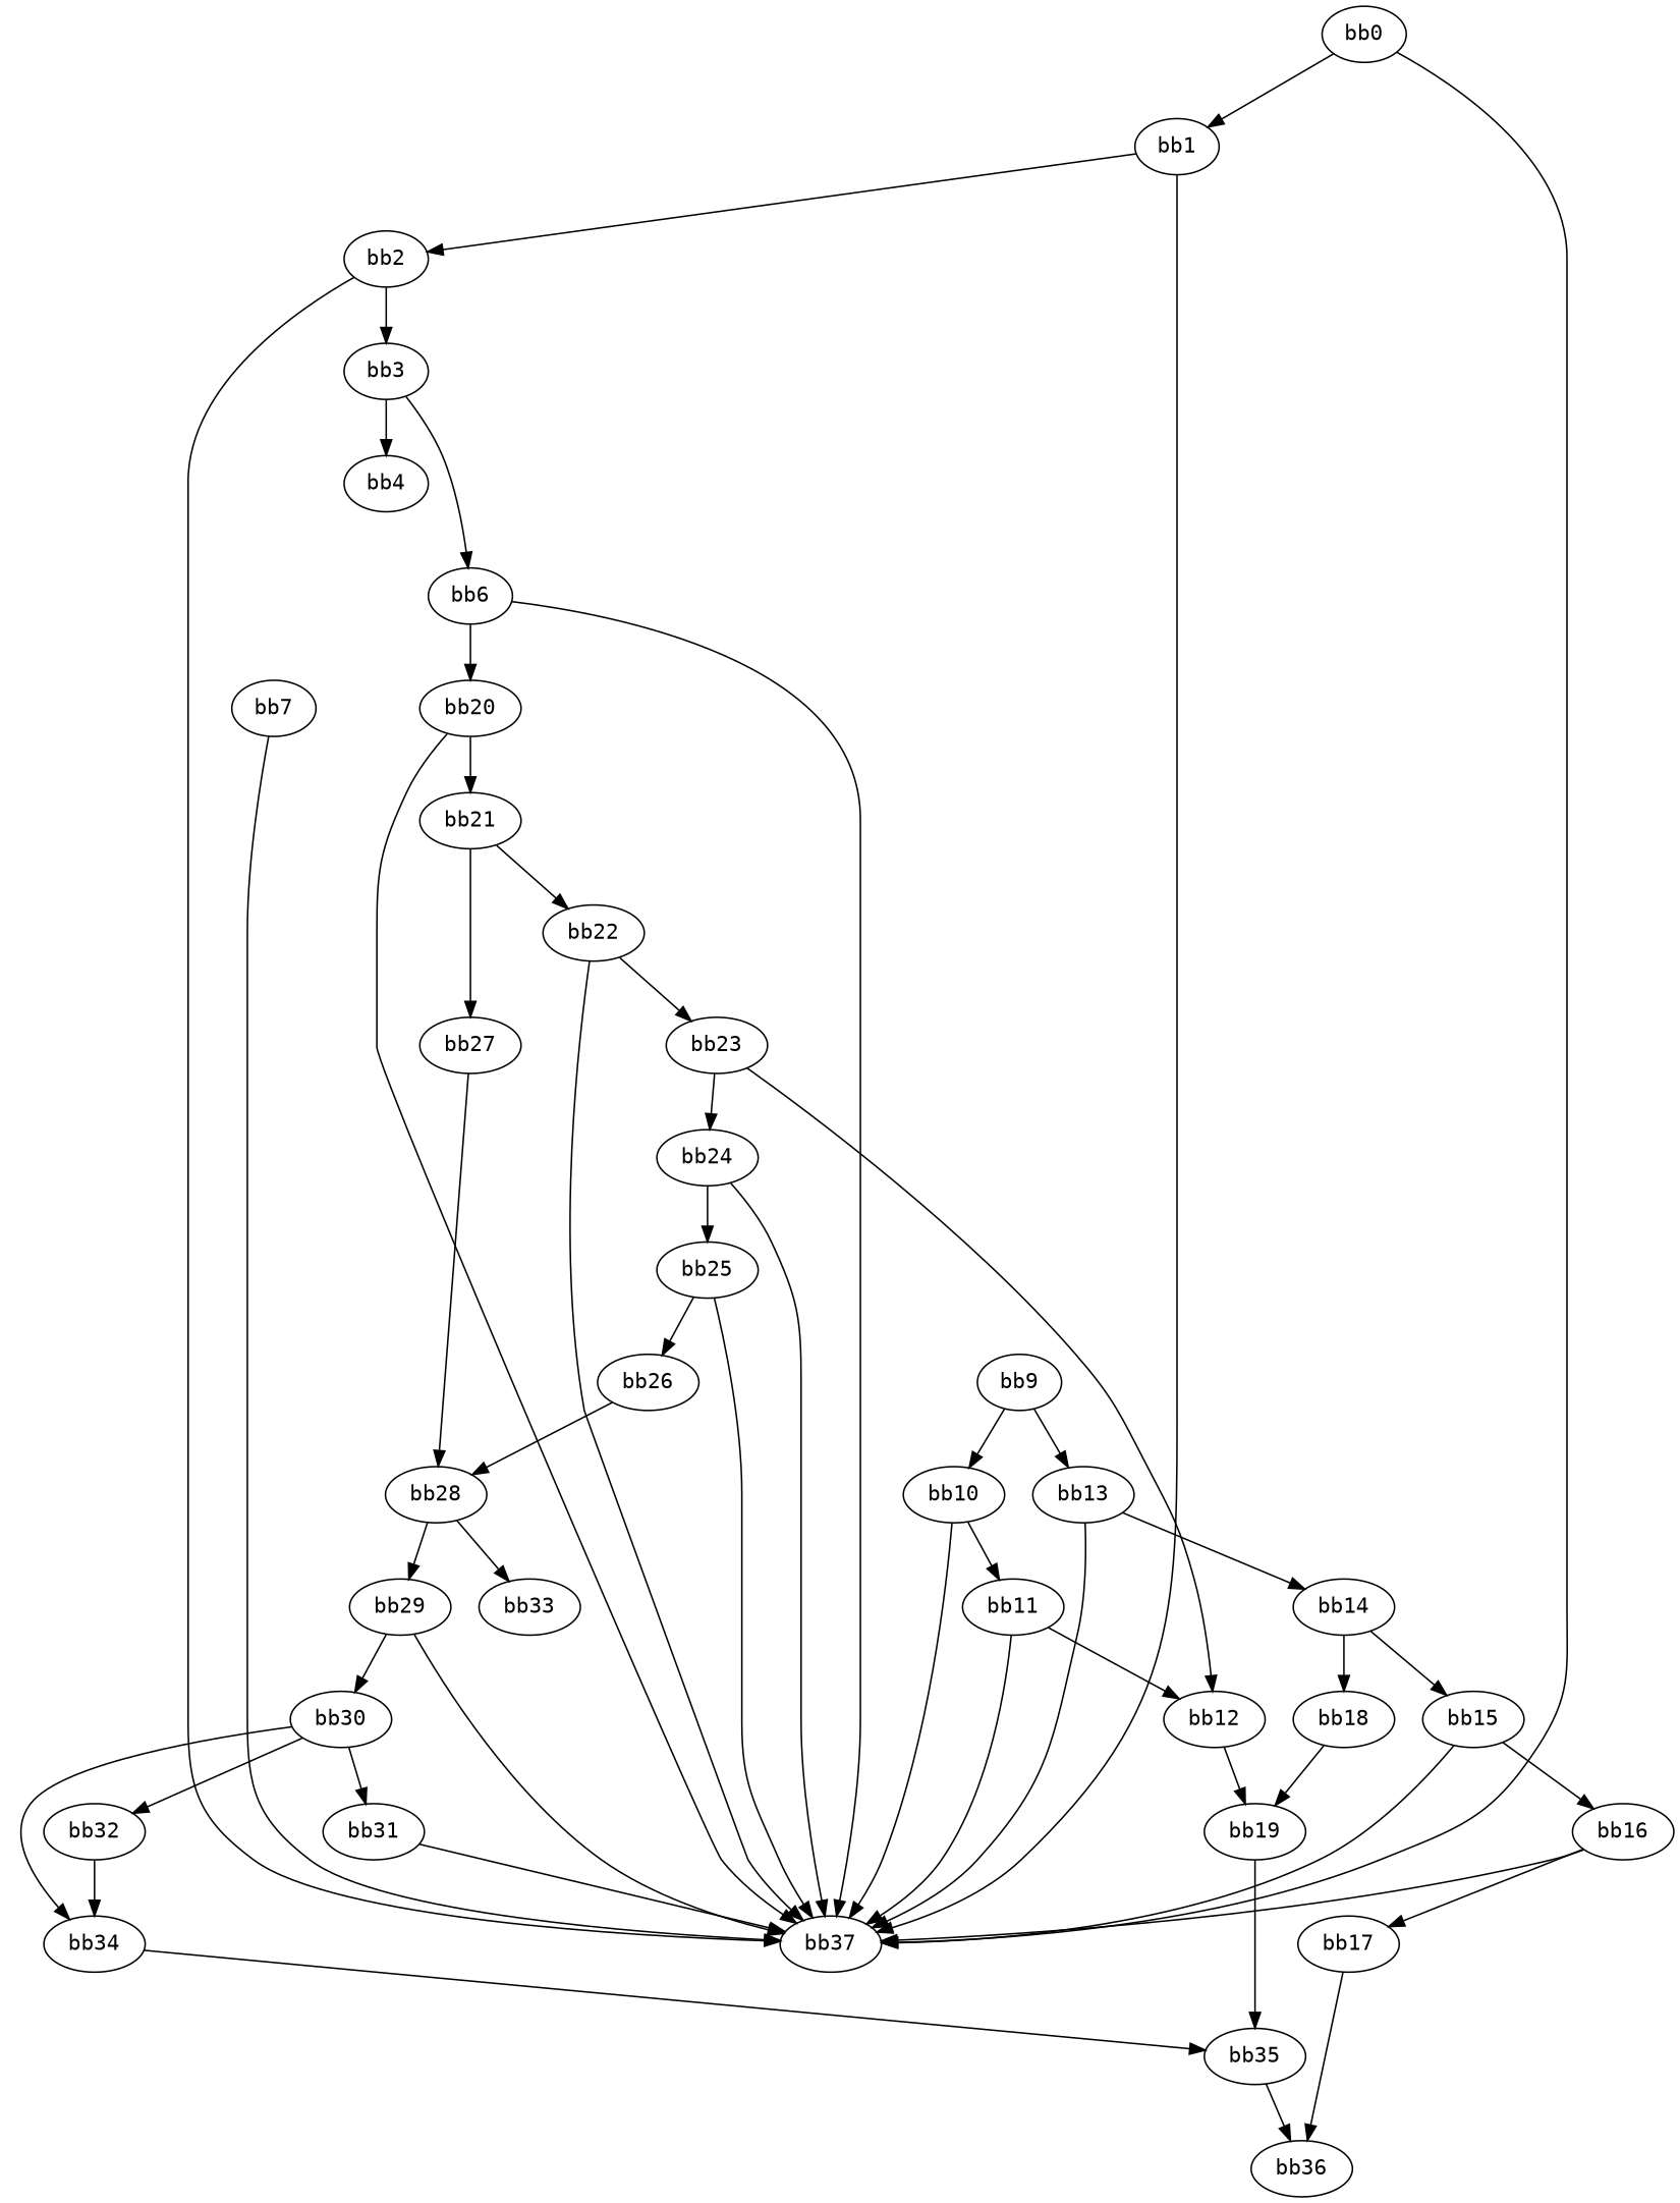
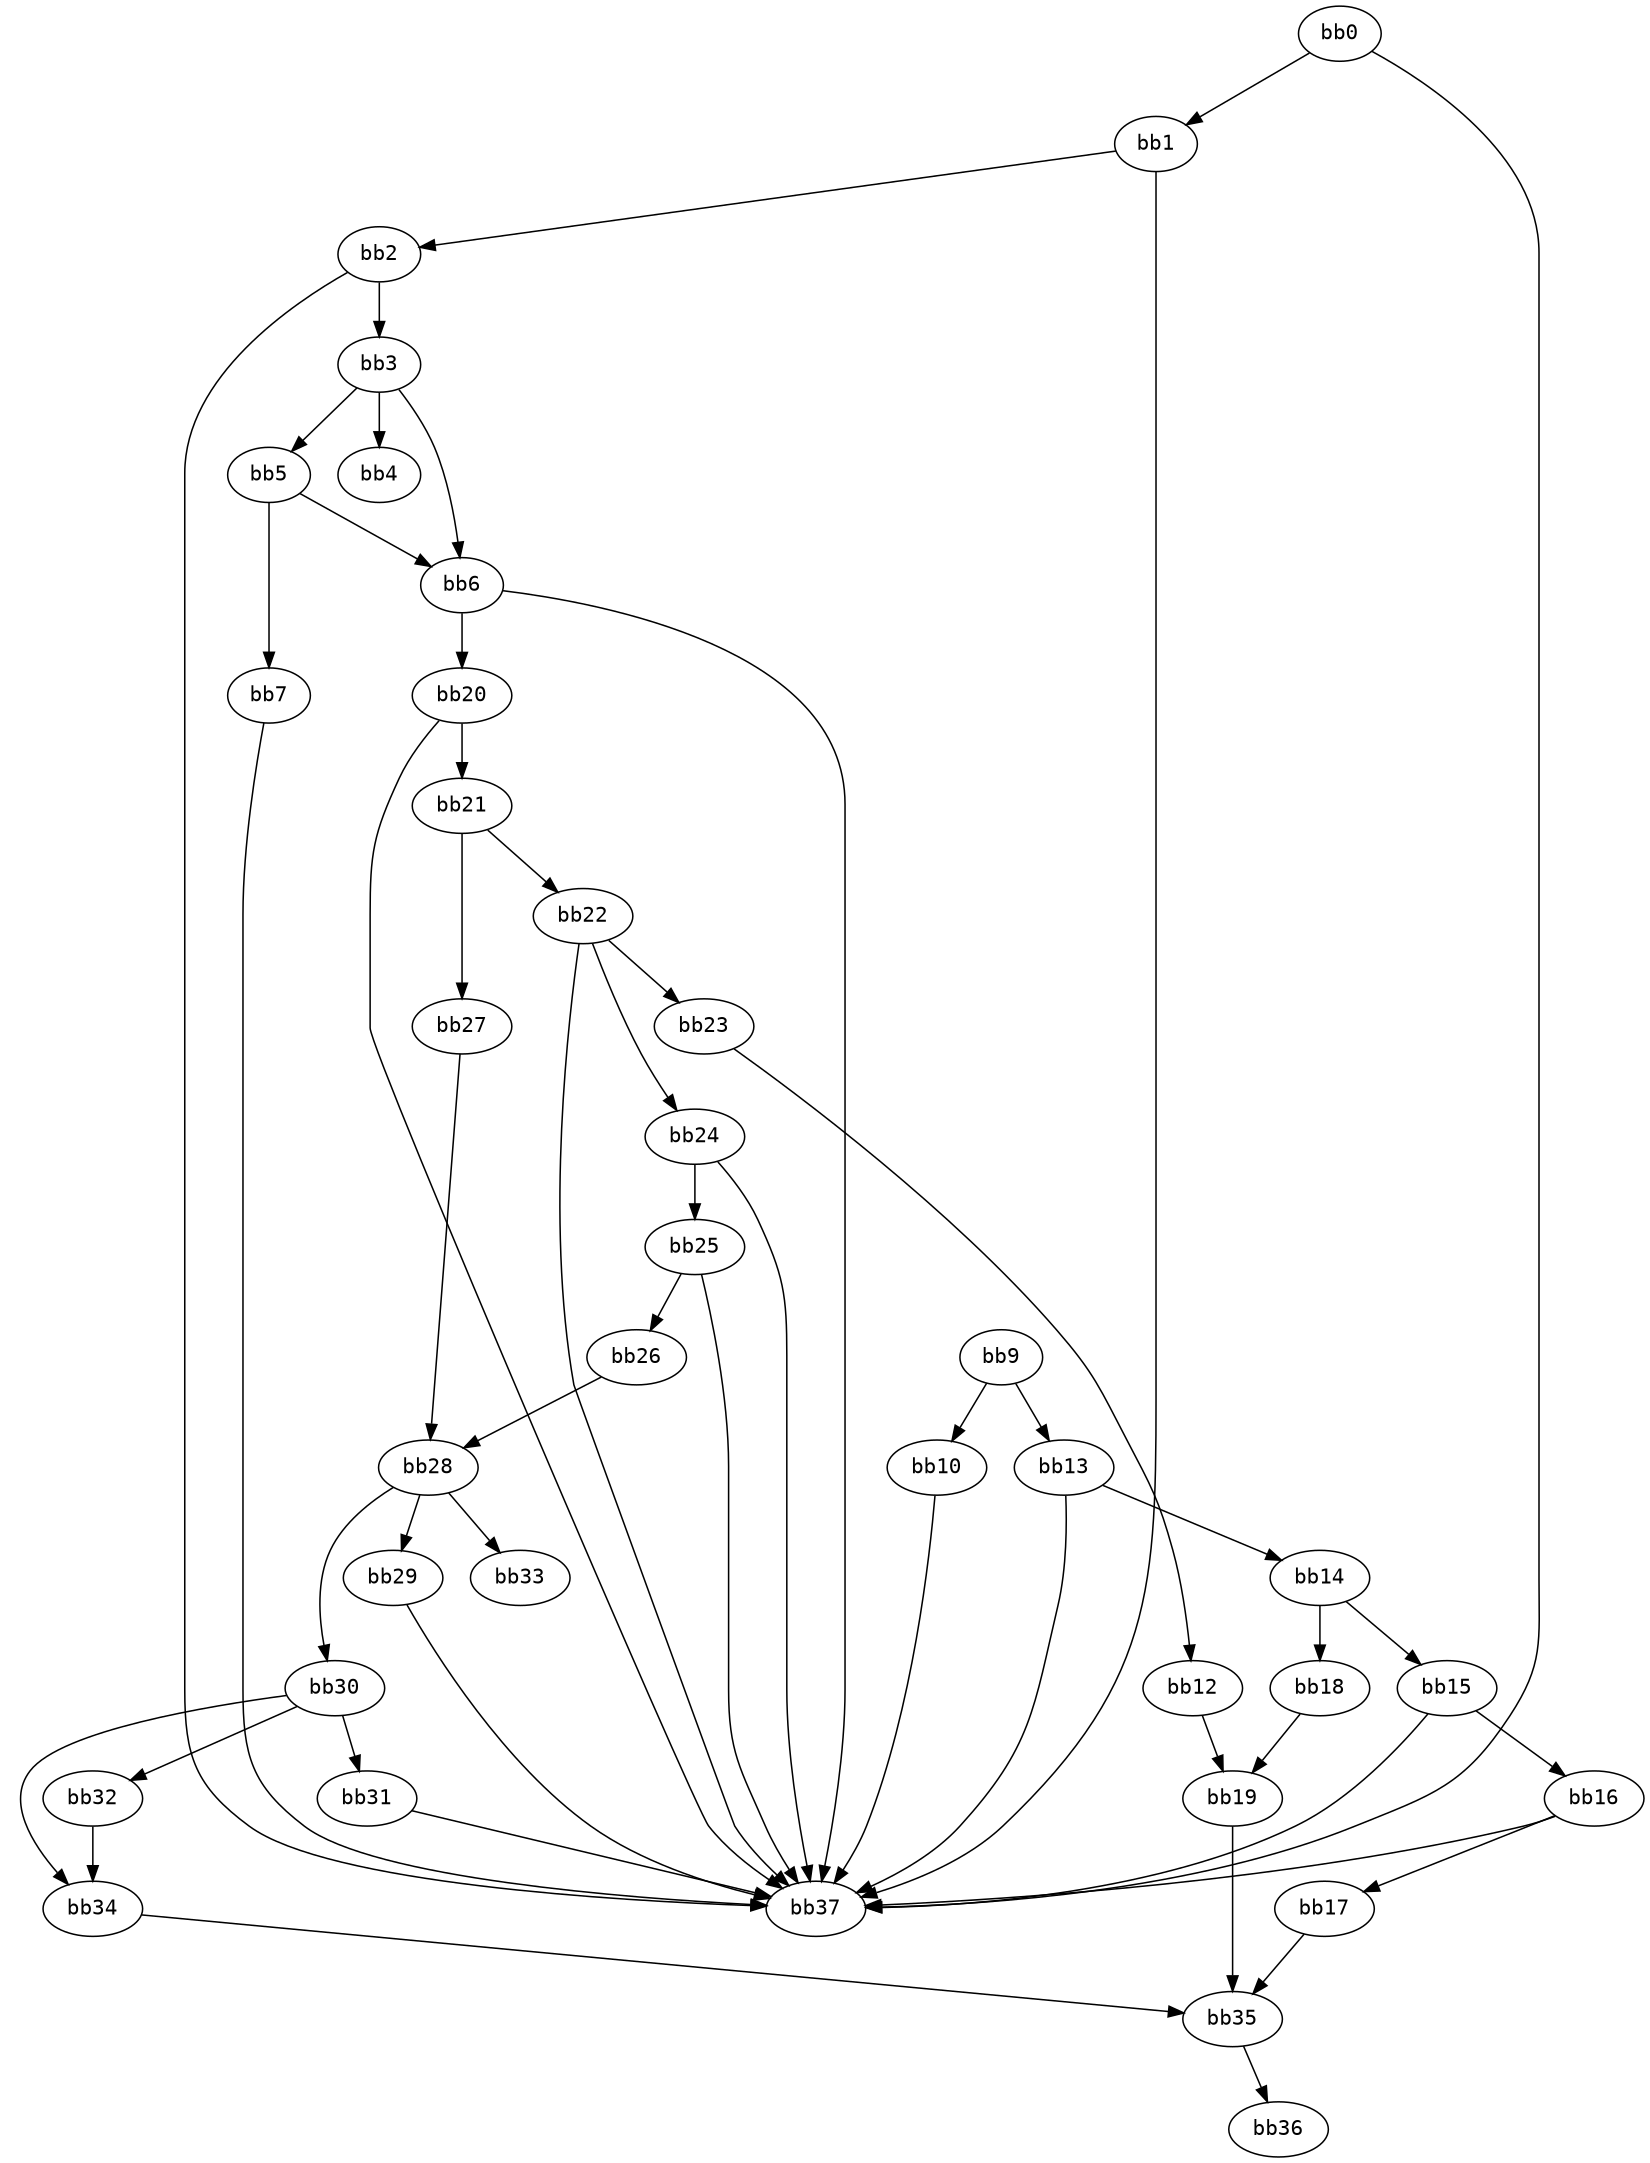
  digraph {
    fontname="DejaVu Sans Mono"
    node [fontname="DejaVu Sans Mono"]
    edge [fontname="DejaVu Sans Mono"]
    n1 [label="bb0\l"]
    n2 [label="bb1\l"]
    n3 [label="bb37\l"]
    n4 [label="bb2\l"]
    n5 [label="bb3\l"]
    n6 [label="bb4\l"]
+   n7 [label="bb5\l"]
    n8 [label="bb6\l"]
    n9 [label="bb7\l"]
    n10 [label="bb20\l"]
    n11 [label="bb21\l"]
    n12 [label="bb9\l"]
    n13 [label="bb10\l"]
    n14 [label="bb13\l"]
-   n15 [label="bb11\l"]
    n16 [label="bb14\l"]
    n17 [label="bb12\l"]
    n18 [label="bb19\l"]
    n19 [label="bb35\l"]
    n20 [label="bb15\l"]
    n21 [label="bb18\l"]
    n22 [label="bb16\l"]
    n23 [label="bb17\l"]
    n24 [label="bb36\l"]
    n25 [label="bb22\l"]
    n26 [label="bb27\l"]
    n27 [label="bb23\l"]
    n28 [label="bb28\l"]
    n29 [label="bb24\l"]
    n30 [label="bb25\l"]
    n31 [label="bb26\l"]
    n32 [label="bb29\l"]
    n33 [label="bb33\l"]
    n34 [label="bb30\l"]
    n35 [label="bb31\l"]
    n36 [label="bb32\l"]
    n37 [label="bb34\l"]
    n1 -> n2
    n1 -> n3
    n2 -> n3
    n2 -> n4
    n4 -> n3
    n4 -> n5
    n5 -> n6
+   n5 -> n7
    n5 -> n8
+   n7 -> n8
+   n7 -> n9
    n8 -> n3
    n8 -> n10
    n9 -> n3
    n10 -> n3
    n10 -> n11
    n11 -> n25
    n11 -> n26
    n12 -> n13
    n12 -> n14
    n13 -> n3
-   n13 -> n15
    n14 -> n3
    n14 -> n16
-   n15 -> n3
-   n15 -> n17
    n16 -> n20
    n16 -> n21
    n17 -> n18
    n18 -> n19
    n19 -> n24
    n20 -> n3
    n20 -> n22
    n21 -> n18
    n22 -> n3
    n22 -> n23
-   n23 -> n24
+   n23 -> n19
    n25 -> n3
    n25 -> n27
    n26 -> n28
    n27 -> n17
-   n27 -> n29
+   n25 -> n29
    n28 -> n32
    n28 -> n33
    n29 -> n3
    n29 -> n30
    n30 -> n3
    n30 -> n31
    n31 -> n28
    n32 -> n3
-   n32 -> n34
+   n28 -> n34
    n34 -> n35
    n34 -> n36
    n34 -> n37
    n35 -> n3
    n36 -> n37
    n37 -> n19
  }
